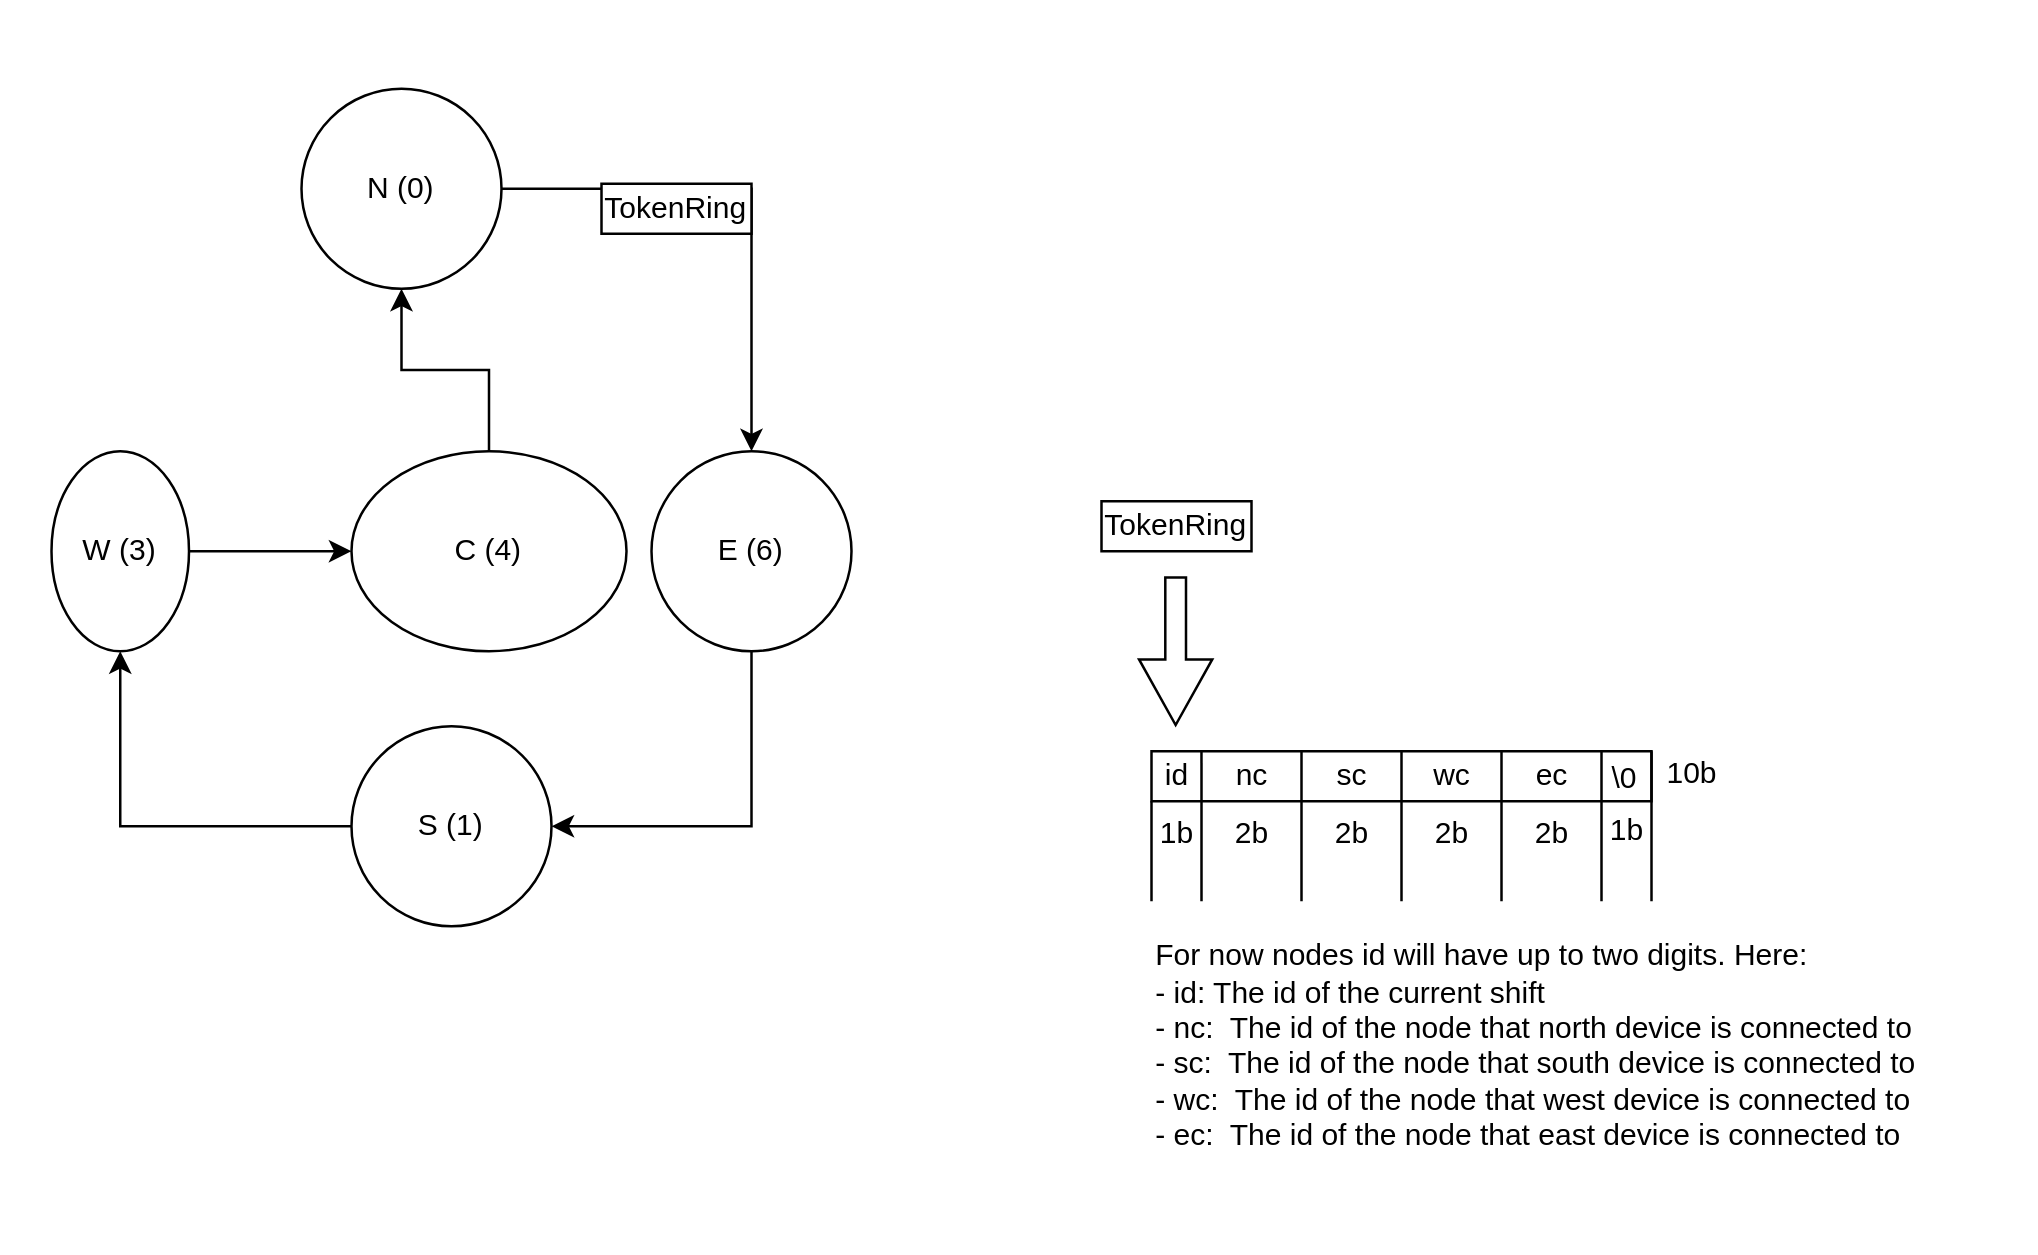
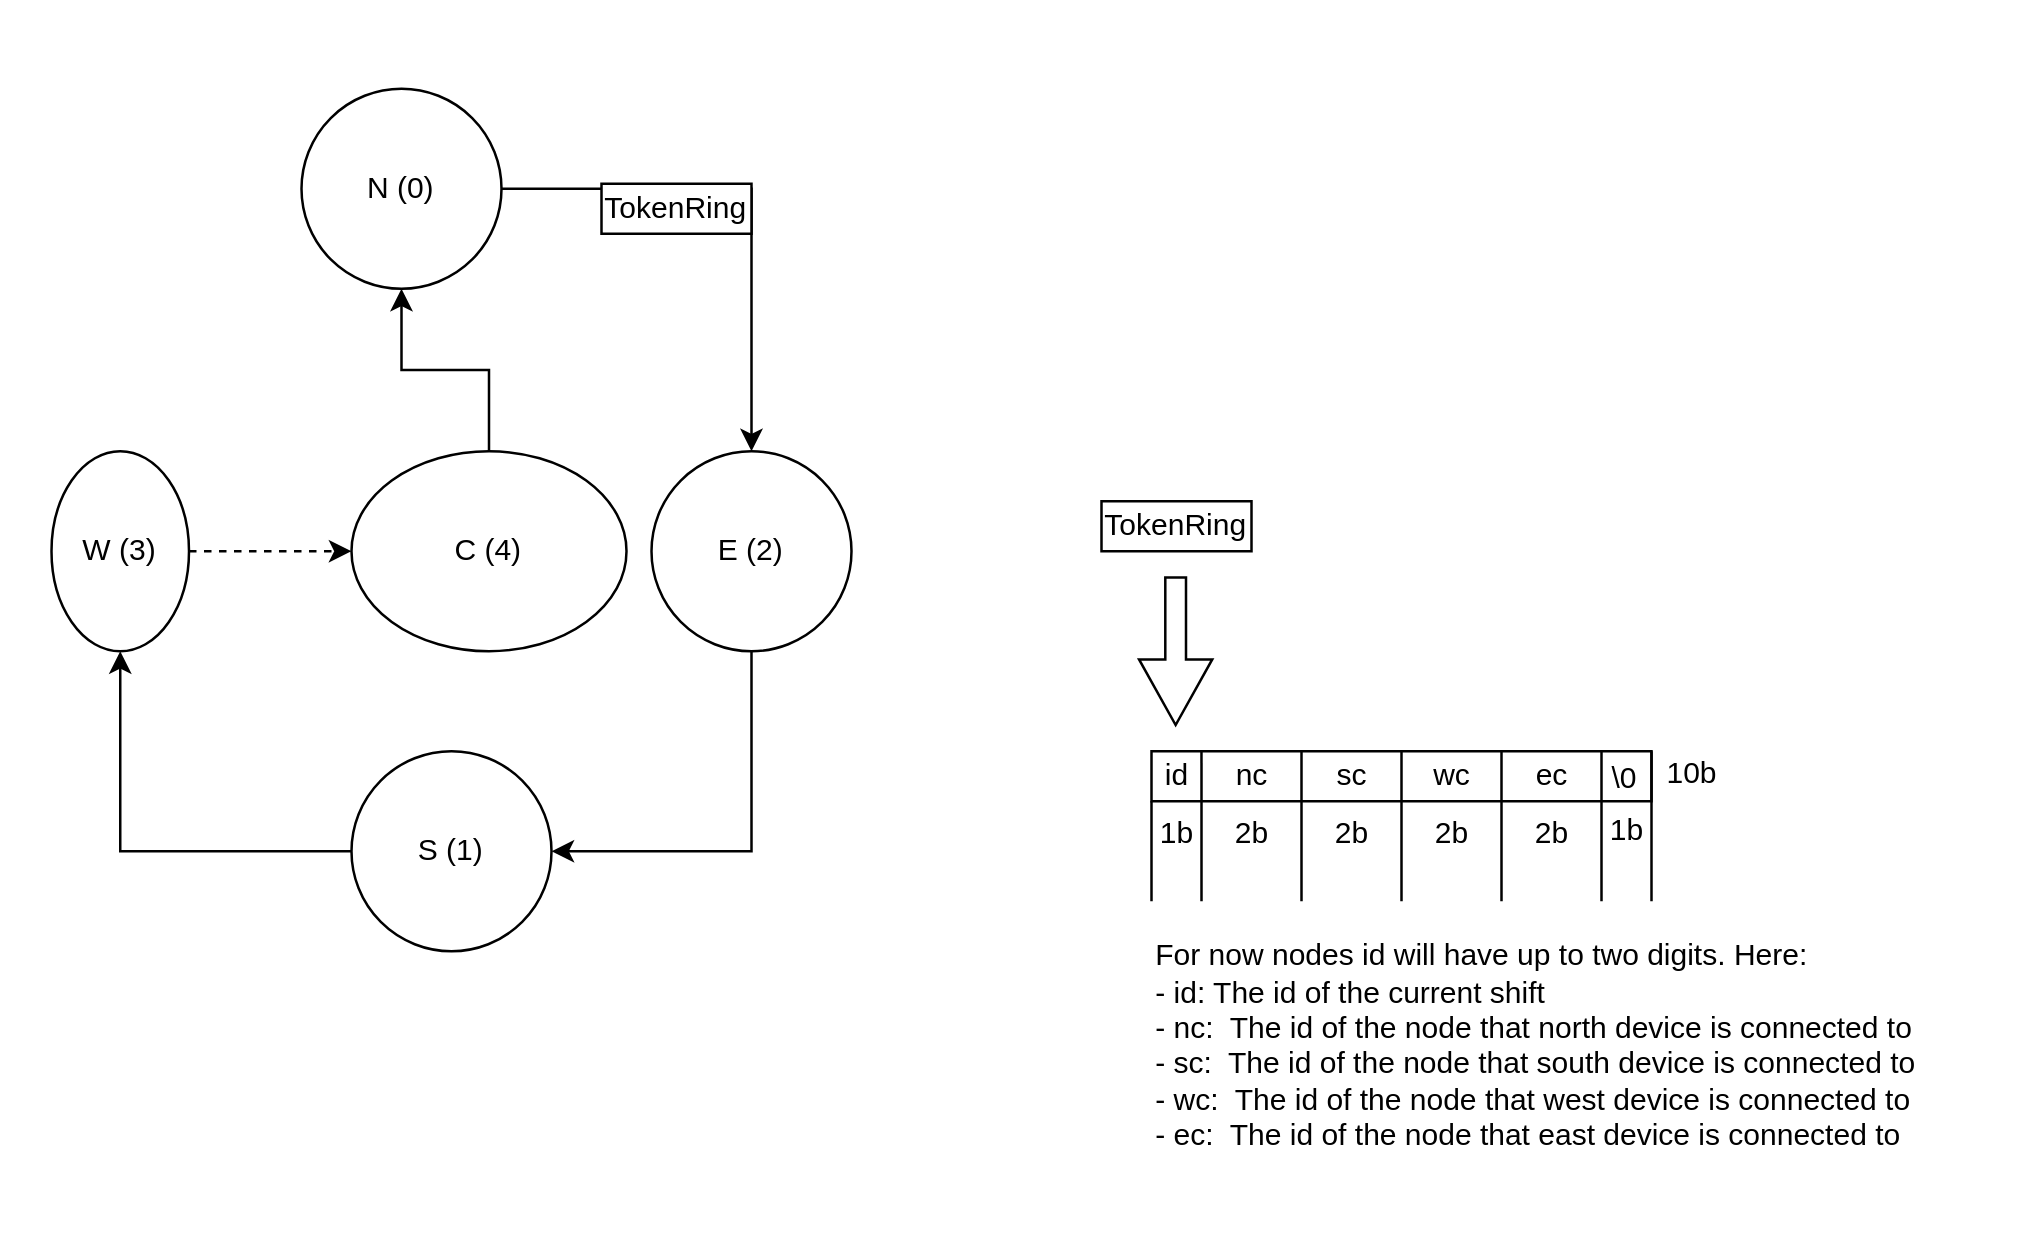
  <mxCell id="0" />
  <mxCell id="1" parent="0" />
  <mxCell id="2" style="edgeStyle=orthogonalEdgeStyle;rounded=0;orthogonalLoop=1;jettySize=auto;html=1;entryX=0.5;entryY=0;entryDx=0;entryDy=0;" parent="1" source="3" target="5" edge="1"><mxGeometry relative="1" as="geometry" /></mxCell>
  <mxCell id="3" value="N (0)" style="ellipse;whiteSpace=wrap;html=1;aspect=fixed;" parent="1" vertex="1"><mxGeometry x="120" y="35" width="80" height="80" as="geometry" /></mxCell>
  <mxCell id="4" style="edgeStyle=orthogonalEdgeStyle;rounded=0;orthogonalLoop=1;jettySize=auto;html=1;entryX=1;entryY=0.5;entryDx=0;entryDy=0;exitX=0.5;exitY=1;exitDx=0;exitDy=0;" parent="1" source="5" target="7" edge="1"><mxGeometry relative="1" as="geometry" /></mxCell>
- <mxCell id="5" value="E (6)" style="ellipse;whiteSpace=wrap;html=1;aspect=fixed;" parent="1" vertex="1"><mxGeometry x="260" y="180" width="80" height="80" as="geometry" /></mxCell>
+ <mxCell id="5" value="E (2)" style="ellipse;whiteSpace=wrap;html=1;aspect=fixed;" parent="1" vertex="1"><mxGeometry x="260" y="180" width="80" height="80" as="geometry" /></mxCell>
  <mxCell id="6" style="edgeStyle=orthogonalEdgeStyle;rounded=0;orthogonalLoop=1;jettySize=auto;html=1;exitX=0;exitY=0.5;exitDx=0;exitDy=0;entryX=0.5;entryY=1;entryDx=0;entryDy=0;" parent="1" source="7" target="9" edge="1"><mxGeometry relative="1" as="geometry" /></mxCell>
- <mxCell id="7" value="S (1)" style="ellipse;whiteSpace=wrap;html=1;aspect=fixed;" parent="1" vertex="1"><mxGeometry x="140" y="290" width="80" height="80" as="geometry" /></mxCell>
- <mxCell id="8" style="edgeStyle=orthogonalEdgeStyle;rounded=0;orthogonalLoop=1;jettySize=auto;html=1;" parent="1" source="9" target="10" edge="1"><mxGeometry relative="1" as="geometry" /></mxCell>
+ <mxCell id="7" value="S (1)" style="ellipse;whiteSpace=wrap;html=1;aspect=fixed;" parent="1" vertex="1"><mxGeometry x="140" y="300" width="80" height="80" as="geometry" /></mxCell>
+ <mxCell id="8" style="edgeStyle=orthogonalEdgeStyle;rounded=0;orthogonalLoop=1;jettySize=auto;html=1;dashed=1;" parent="1" source="9" target="10" edge="1"><mxGeometry relative="1" as="geometry" /></mxCell>
  <mxCell id="9" value="W (3)" style="ellipse;whiteSpace=wrap;html=1;aspect=fixed;" parent="1" vertex="1"><mxGeometry x="20" y="180" width="55" height="80" as="geometry" /></mxCell>
  <mxCell id="10" value="C (4)" style="ellipse;whiteSpace=wrap;html=1;aspect=fixed;" parent="1" vertex="1"><mxGeometry x="140" y="180" width="110" height="80" as="geometry" /></mxCell>
  <mxCell id="11" style="edgeStyle=orthogonalEdgeStyle;rounded=0;orthogonalLoop=1;jettySize=auto;html=1;exitX=0.5;exitY=0;exitDx=0;exitDy=0;entryX=0.5;entryY=1;entryDx=0;entryDy=0;" parent="1" source="10" target="3" edge="1"><mxGeometry relative="1" as="geometry" /></mxCell>
  <mxCell id="12" value="" style="shape=image;verticalLabelPosition=bottom;labelBackgroundColor=default;verticalAlign=top;aspect=fixed;imageAspect=0;image=https://previews.123rf.com/images/vitalia221/vitalia2212012/vitalia221201200284/161316377-icono-de-br%C3%BAjula-con-norte-sur-este-y-oeste-indicados-ilustraci%C3%B3n-de-vector-de-s%C3%ADmbolo-de.jpg;" parent="1" vertex="1"><mxGeometry x="380" y="20" width="80" height="80" as="geometry" /></mxCell>
  <mxCell id="13" value="TokenRing" style="rounded=0;whiteSpace=wrap;html=1;" parent="1" vertex="1"><mxGeometry x="240" y="73" width="60" height="20" as="geometry" /></mxCell>
  <mxCell id="14" value="TokenRing" style="rounded=0;whiteSpace=wrap;html=1;" parent="1" vertex="1"><mxGeometry x="440" y="200" width="60" height="20" as="geometry" /></mxCell>
  <mxCell id="15" value="" style="shape=flexArrow;endArrow=classic;html=1;rounded=0;width=8.276;endSize=8.414;" parent="1" edge="1"><mxGeometry width="50" height="50" relative="1" as="geometry"><mxPoint x="469.66" y="230" as="sourcePoint" /><mxPoint x="469.66" y="290" as="targetPoint" /></mxGeometry></mxCell>
  <mxCell id="16" value="" style="rounded=0;whiteSpace=wrap;html=1;" parent="1" vertex="1"><mxGeometry x="460" y="300" width="200" height="20" as="geometry" /></mxCell>
  <mxCell id="17" value="" style="endArrow=none;html=1;rounded=0;entryX=0.833;entryY=0.167;entryDx=0;entryDy=0;entryPerimeter=0;" parent="1" target="20" edge="1"><mxGeometry width="50" height="50" relative="1" as="geometry"><mxPoint x="480" y="360" as="sourcePoint" /><mxPoint x="480" y="320" as="targetPoint" /></mxGeometry></mxCell>
  <mxCell id="18" value="" style="endArrow=none;html=1;rounded=0;" parent="1" edge="1"><mxGeometry width="50" height="50" relative="1" as="geometry"><mxPoint x="460" y="360" as="sourcePoint" /><mxPoint x="460" y="320" as="targetPoint" /></mxGeometry></mxCell>
  <mxCell id="19" value="1b" style="text;html=1;align=center;verticalAlign=middle;resizable=0;points=[];autosize=1;strokeColor=none;fillColor=none;" parent="1" vertex="1"><mxGeometry x="450" y="318" width="40" height="30" as="geometry" /></mxCell>
  <mxCell id="20" value="id" style="text;html=1;align=center;verticalAlign=middle;resizable=0;points=[];autosize=1;strokeColor=none;fillColor=none;" parent="1" vertex="1"><mxGeometry x="455" y="295" width="30" height="30" as="geometry" /></mxCell>
  <mxCell id="21" value="" style="endArrow=none;html=1;rounded=0;entryX=0.833;entryY=0.167;entryDx=0;entryDy=0;entryPerimeter=0;" parent="1" edge="1"><mxGeometry width="50" height="50" relative="1" as="geometry"><mxPoint x="520" y="360" as="sourcePoint" /><mxPoint x="520" y="300" as="targetPoint" /></mxGeometry></mxCell>
  <mxCell id="22" value="For now nodes id will have up to two digits. Here:&lt;div&gt;- id: The id of the current shift&lt;/div&gt;&lt;div&gt;- nc:&amp;nbsp; The id of the node that north device is connected to&lt;br&gt;&lt;div&gt;- sc:&amp;nbsp; The id of the node that south device is connected to&lt;br&gt;&lt;div&gt;- wc:&amp;nbsp; The id of the node that west device is connected to&lt;br&gt;&lt;div&gt;- ec:&amp;nbsp; The id of the node that east device is connected to&lt;/div&gt;&lt;/div&gt;&lt;/div&gt;&lt;/div&gt;&lt;div&gt;&lt;br&gt;&lt;/div&gt;" style="text;html=1;align=left;verticalAlign=middle;whiteSpace=wrap;rounded=0;" parent="1" vertex="1"><mxGeometry x="460" y="370" width="332.5" height="110" as="geometry" /></mxCell>
  <mxCell id="23" value="nc" style="text;html=1;align=center;verticalAlign=middle;resizable=0;points=[];autosize=1;strokeColor=none;fillColor=none;" parent="1" vertex="1"><mxGeometry x="480" y="295" width="40" height="30" as="geometry" /></mxCell>
  <mxCell id="24" value="2b" style="text;html=1;align=center;verticalAlign=middle;resizable=0;points=[];autosize=1;strokeColor=none;fillColor=none;" parent="1" vertex="1"><mxGeometry x="480" y="318" width="40" height="30" as="geometry" /></mxCell>
  <mxCell id="25" value="sc" style="text;html=1;align=center;verticalAlign=middle;resizable=0;points=[];autosize=1;strokeColor=none;fillColor=none;" parent="1" vertex="1"><mxGeometry x="520" y="295" width="40" height="30" as="geometry" /></mxCell>
  <mxCell id="26" value="" style="endArrow=none;html=1;rounded=0;entryX=0.833;entryY=0.167;entryDx=0;entryDy=0;entryPerimeter=0;" parent="1" edge="1"><mxGeometry width="50" height="50" relative="1" as="geometry"><mxPoint x="560" y="360" as="sourcePoint" /><mxPoint x="560" y="300" as="targetPoint" /></mxGeometry></mxCell>
  <mxCell id="27" value="" style="endArrow=none;html=1;rounded=0;entryX=0.833;entryY=0.167;entryDx=0;entryDy=0;entryPerimeter=0;" parent="1" edge="1"><mxGeometry width="50" height="50" relative="1" as="geometry"><mxPoint x="600" y="360" as="sourcePoint" /><mxPoint x="600" y="300" as="targetPoint" /></mxGeometry></mxCell>
  <mxCell id="28" value="" style="endArrow=none;html=1;rounded=0;entryX=0.833;entryY=0.167;entryDx=0;entryDy=0;entryPerimeter=0;" parent="1" edge="1"><mxGeometry width="50" height="50" relative="1" as="geometry"><mxPoint x="640" y="360" as="sourcePoint" /><mxPoint x="640" y="300" as="targetPoint" /></mxGeometry></mxCell>
  <mxCell id="29" value="ec" style="text;html=1;align=center;verticalAlign=middle;resizable=0;points=[];autosize=1;strokeColor=none;fillColor=none;" parent="1" vertex="1"><mxGeometry x="600" y="295" width="40" height="30" as="geometry" /></mxCell>
  <mxCell id="30" value="wc" style="text;html=1;align=center;verticalAlign=middle;resizable=0;points=[];autosize=1;strokeColor=none;fillColor=none;" parent="1" vertex="1"><mxGeometry x="560" y="295" width="40" height="30" as="geometry" /></mxCell>
  <mxCell id="31" value="2b" style="text;html=1;align=center;verticalAlign=middle;resizable=0;points=[];autosize=1;strokeColor=none;fillColor=none;" parent="1" vertex="1"><mxGeometry x="520" y="318" width="40" height="30" as="geometry" /></mxCell>
  <mxCell id="32" value="2b" style="text;html=1;align=center;verticalAlign=middle;resizable=0;points=[];autosize=1;strokeColor=none;fillColor=none;" parent="1" vertex="1"><mxGeometry x="560" y="318" width="40" height="30" as="geometry" /></mxCell>
  <mxCell id="33" value="2b" style="text;html=1;align=center;verticalAlign=middle;resizable=0;points=[];autosize=1;strokeColor=none;fillColor=none;" parent="1" vertex="1"><mxGeometry x="600" y="318" width="40" height="30" as="geometry" /></mxCell>
  <mxCell id="34" value="10b" style="text;html=1;align=center;verticalAlign=middle;resizable=0;points=[];autosize=1;strokeColor=none;fillColor=none;" parent="1" vertex="1"><mxGeometry x="656" y="294" width="40" height="30" as="geometry" /></mxCell>
  <mxCell id="35" value="" style="endArrow=none;html=1;rounded=0;entryX=0.833;entryY=0.167;entryDx=0;entryDy=0;entryPerimeter=0;" parent="1" edge="1"><mxGeometry width="50" height="50" relative="1" as="geometry"><mxPoint x="660" y="360" as="sourcePoint" /><mxPoint x="660" y="300" as="targetPoint" /></mxGeometry></mxCell>
  <mxCell id="36" value="\0" style="text;html=1;align=center;verticalAlign=middle;resizable=0;points=[];autosize=1;strokeColor=none;fillColor=none;" parent="1" vertex="1"><mxGeometry x="634" y="296" width="30" height="30" as="geometry" /></mxCell>
  <mxCell id="37" value="1b" style="text;html=1;align=center;verticalAlign=middle;resizable=0;points=[];autosize=1;strokeColor=none;fillColor=none;" parent="1" vertex="1"><mxGeometry x="630" y="317" width="40" height="30" as="geometry" /></mxCell>
